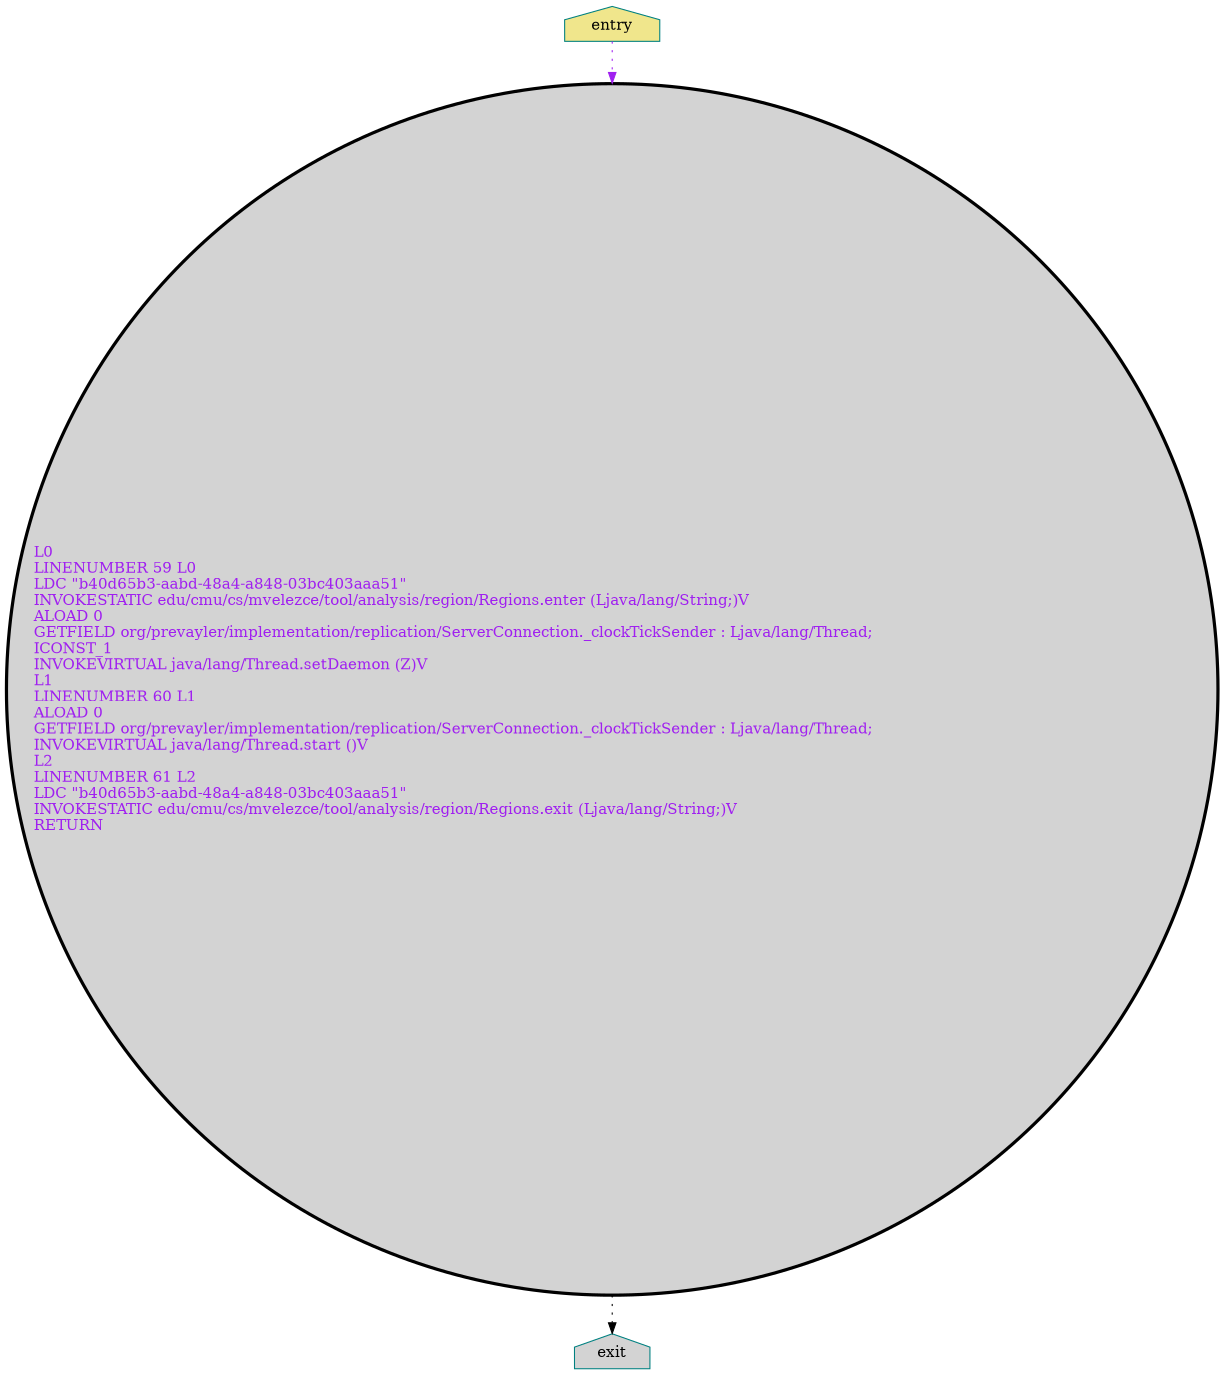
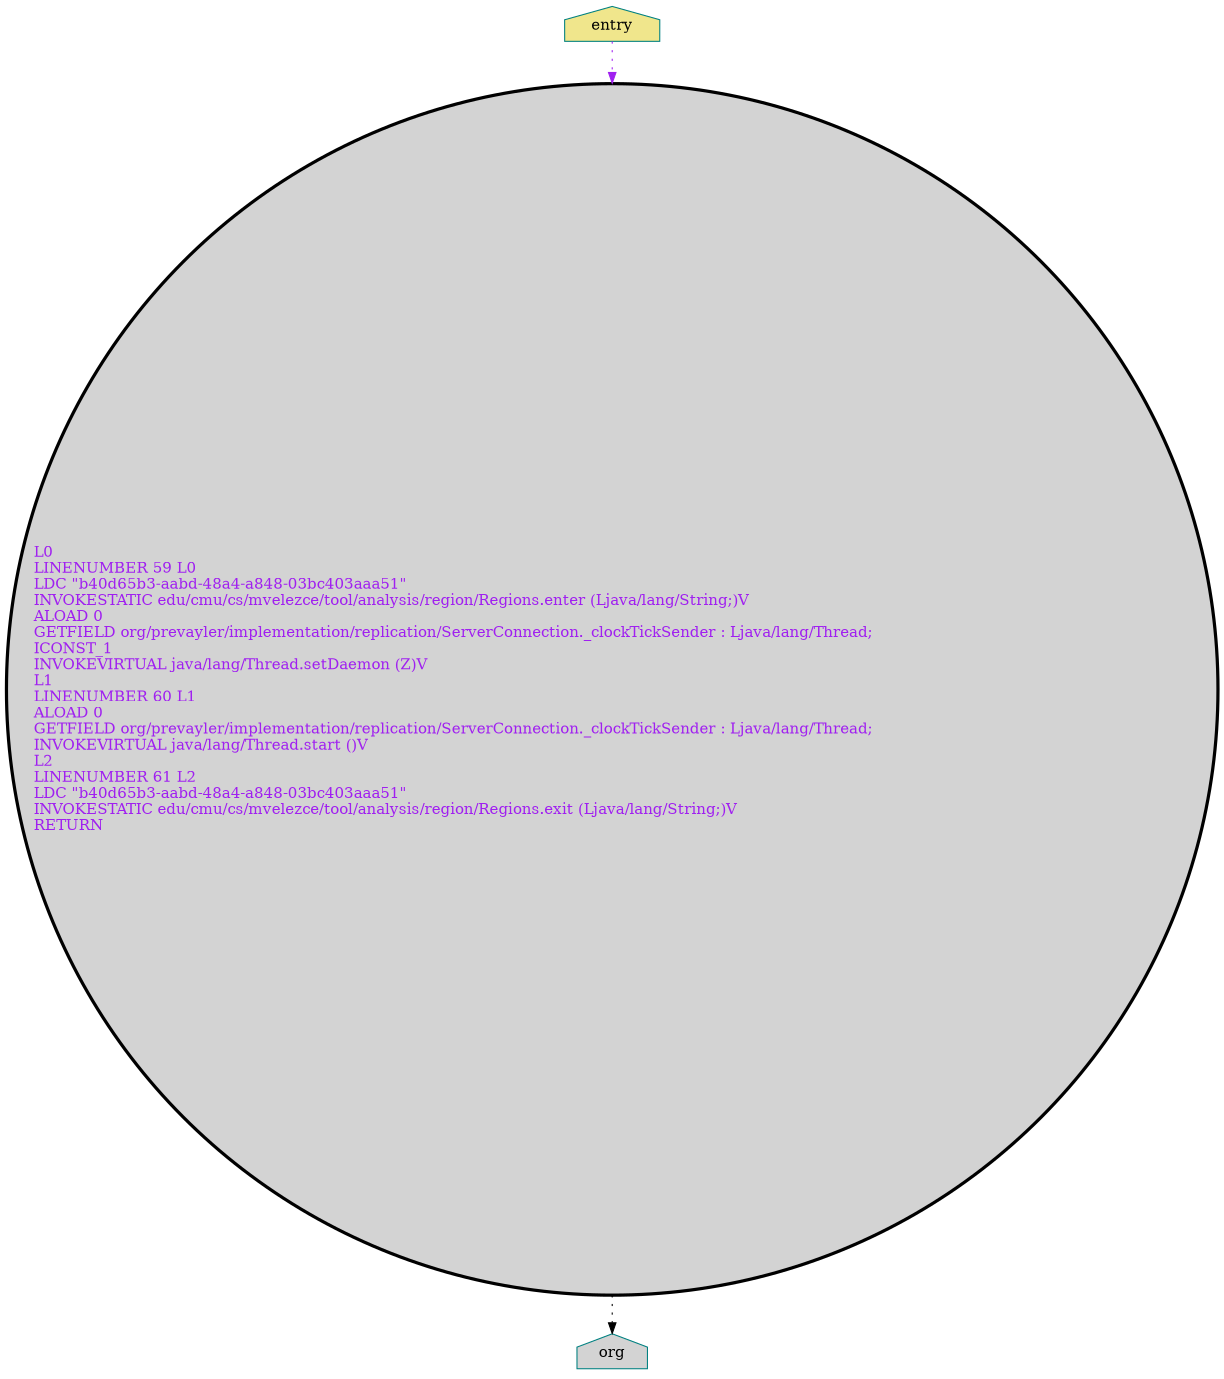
  digraph {
    node [color=teal shape=house style=filled fillcolor=lightgrey]
    edge [style=dotted arrowhead=normal]
    n1 [color=black fontcolor=purple label="L0\lLINENUMBER 59 L0\lLDC \"b40d65b3-aabd-48a4-a848-03bc403aaa51\"\lINVOKESTATIC edu/cmu/cs/mvelezce/tool/analysis/region/Regions.enter (Ljava/lang/String;)V\lALOAD 0\lGETFIELD org/prevayler/implementation/replication/ServerConnection._clockTickSender : Ljava/lang/Thread;\lICONST_1\lINVOKEVIRTUAL java/lang/Thread.setDaemon (Z)V\lL1\lLINENUMBER 60 L1\lALOAD 0\lGETFIELD org/prevayler/implementation/replication/ServerConnection._clockTickSender : Ljava/lang/Thread;\lINVOKEVIRTUAL java/lang/Thread.start ()V\lL2\lLINENUMBER 61 L2\lLDC \"b40d65b3-aabd-48a4-a848-03bc403aaa51\"\lINVOKESTATIC edu/cmu/cs/mvelezce/tool/analysis/region/Regions.exit (Ljava/lang/String;)V\lRETURN\l" penwidth=3 shape=circle]
-   exit
+   exit [label=org]
    entry [fillcolor=khaki]
    n1 -> exit [color=black]
    entry -> n1 [color=purple]
  }
